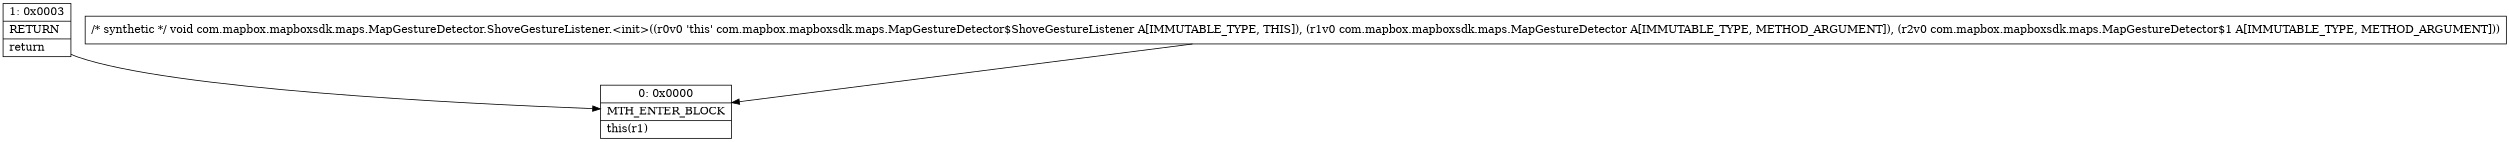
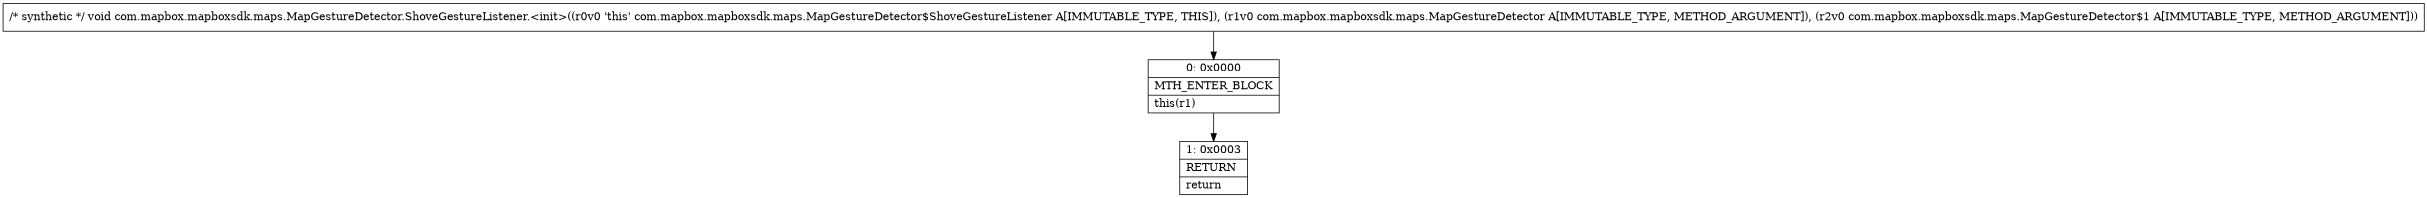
  digraph {
    node [shape=record]
    n1 [label="{0\:\ 0x0000|MTH_ENTER_BLOCK\l|this(r1)\l}"]
    n2 [label="{1\:\ 0x0003|RETURN\l|return\l}"]
    n3 [label="{\/* synthetic *\/ void com.mapbox.mapboxsdk.maps.MapGestureDetector.ShoveGestureListener.\<init\>((r0v0 'this' com.mapbox.mapboxsdk.maps.MapGestureDetector$ShoveGestureListener A[IMMUTABLE_TYPE, THIS]), (r1v0 com.mapbox.mapboxsdk.maps.MapGestureDetector A[IMMUTABLE_TYPE, METHOD_ARGUMENT]), (r2v0 com.mapbox.mapboxsdk.maps.MapGestureDetector$1 A[IMMUTABLE_TYPE, METHOD_ARGUMENT])) }"]
-   n2 -> n1
+   n1 -> n2
    n3 -> n1
  }
